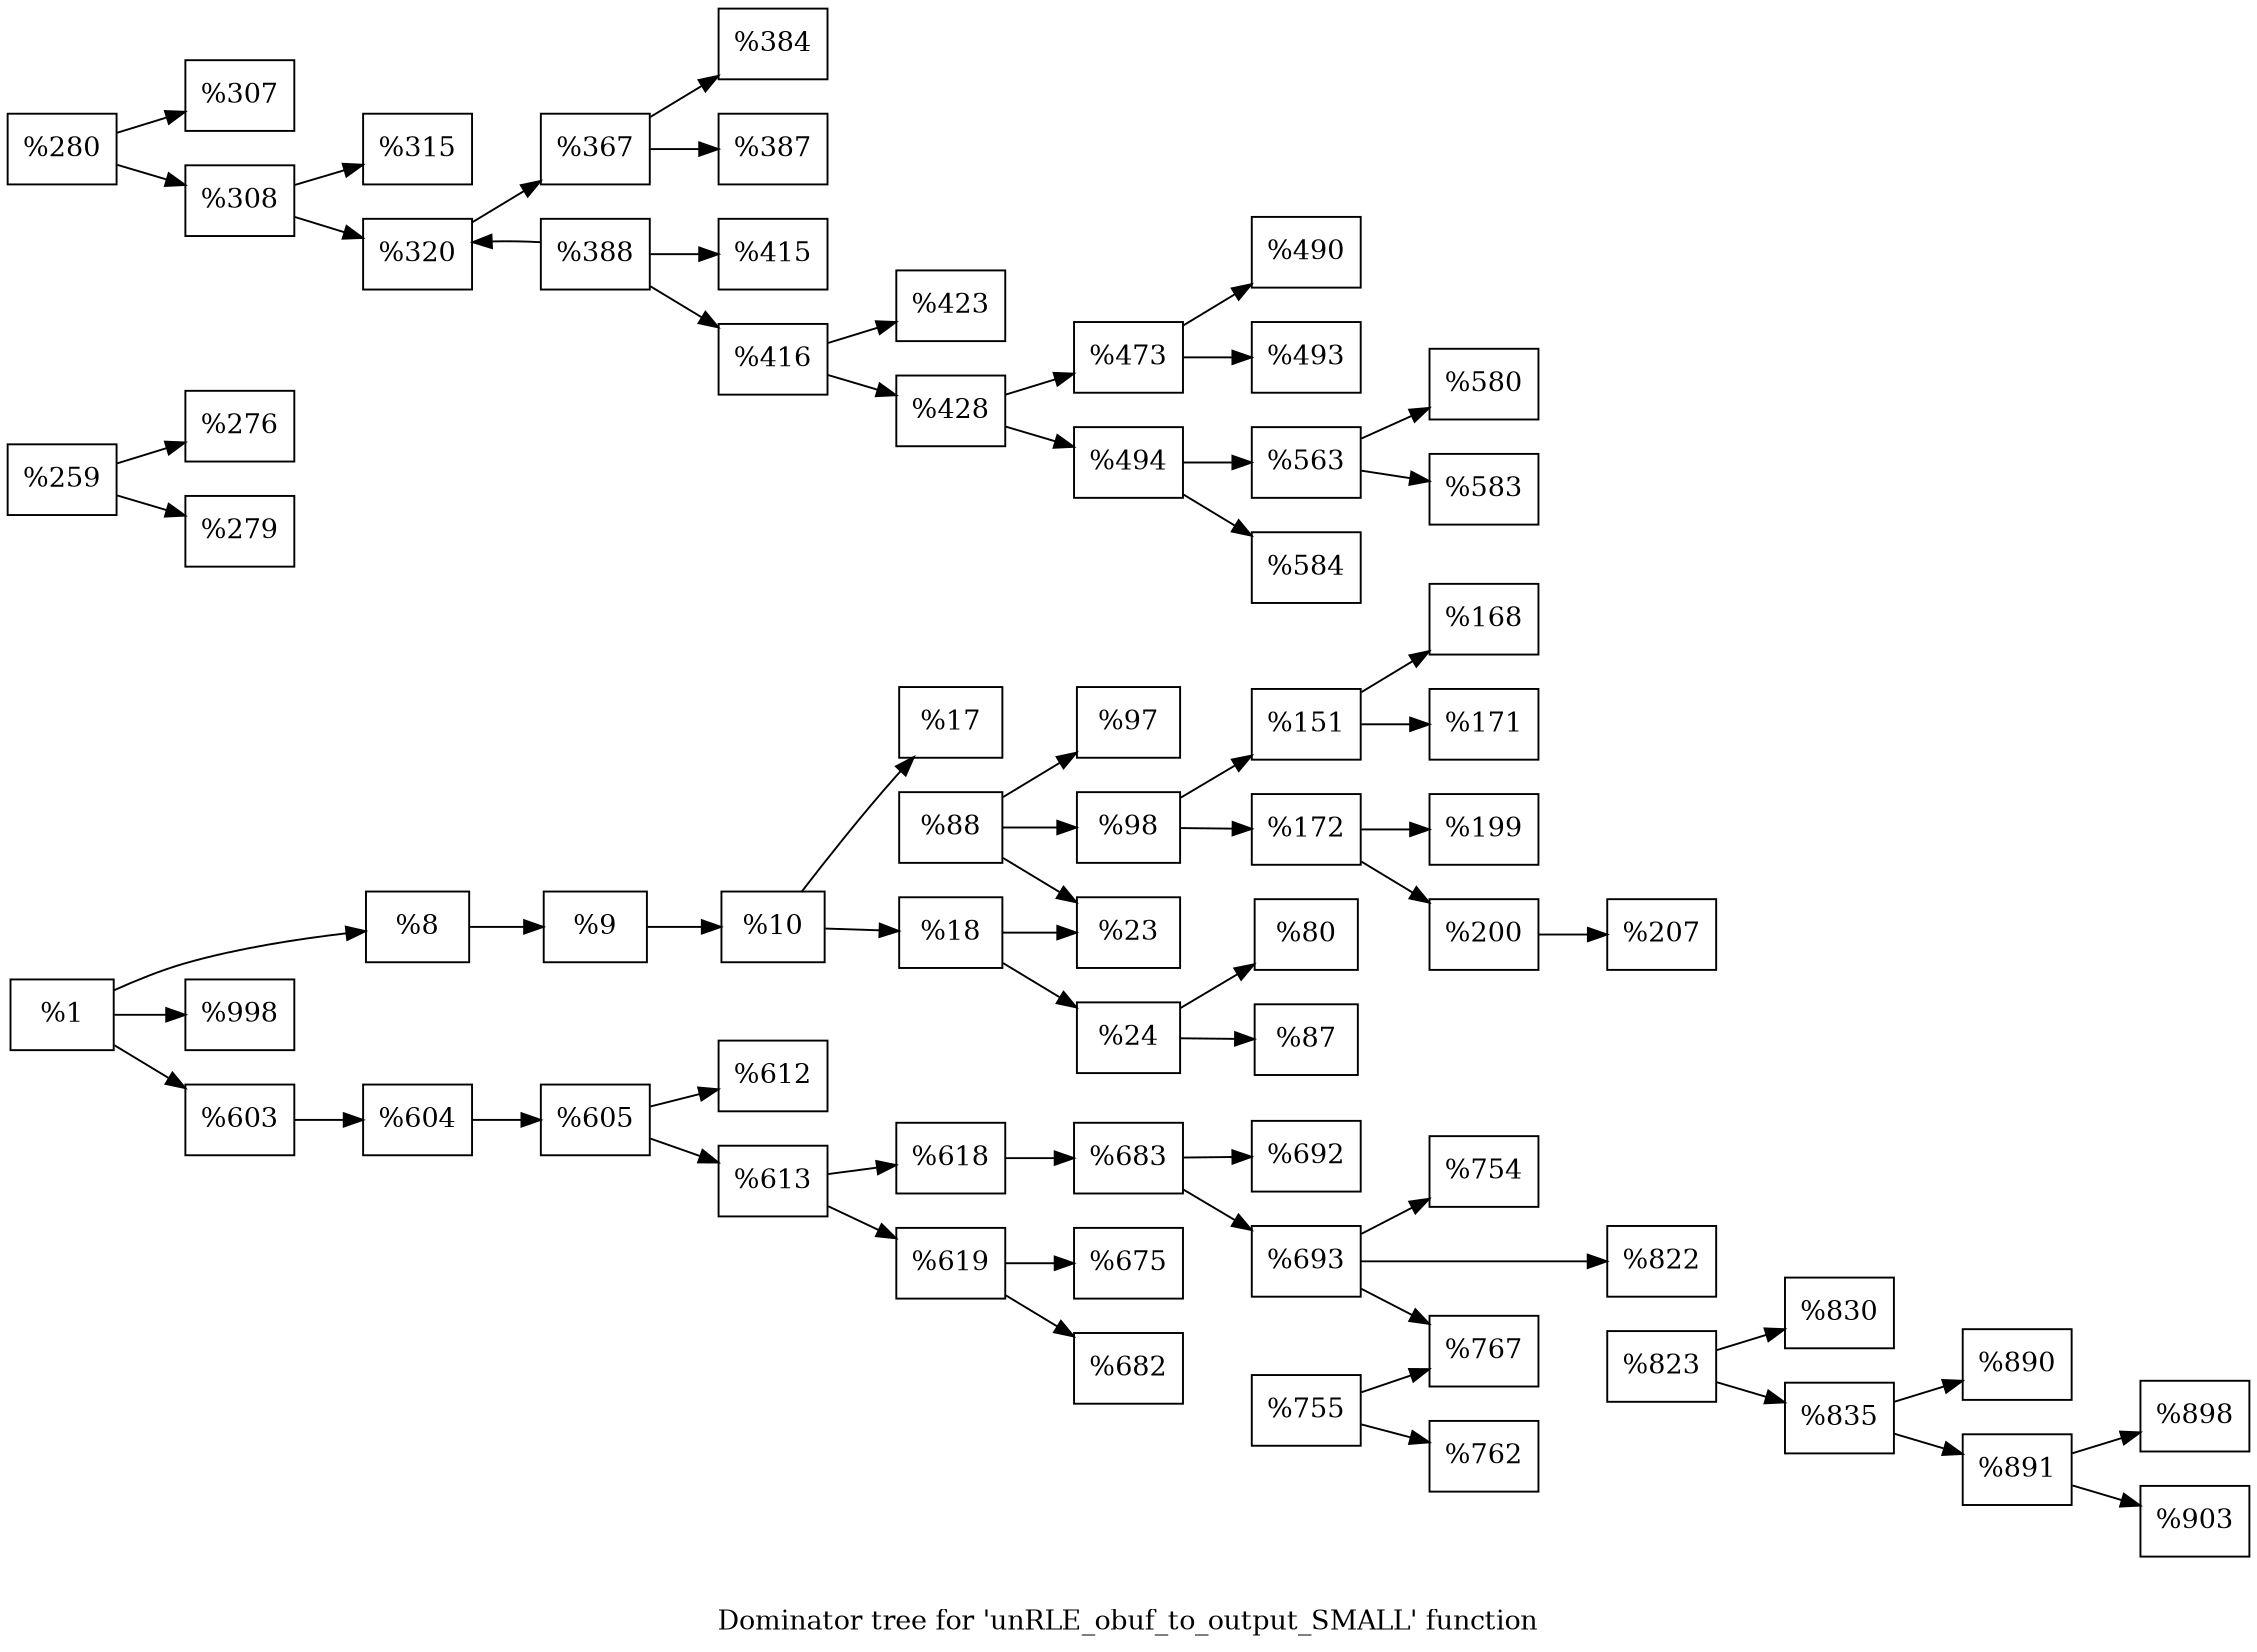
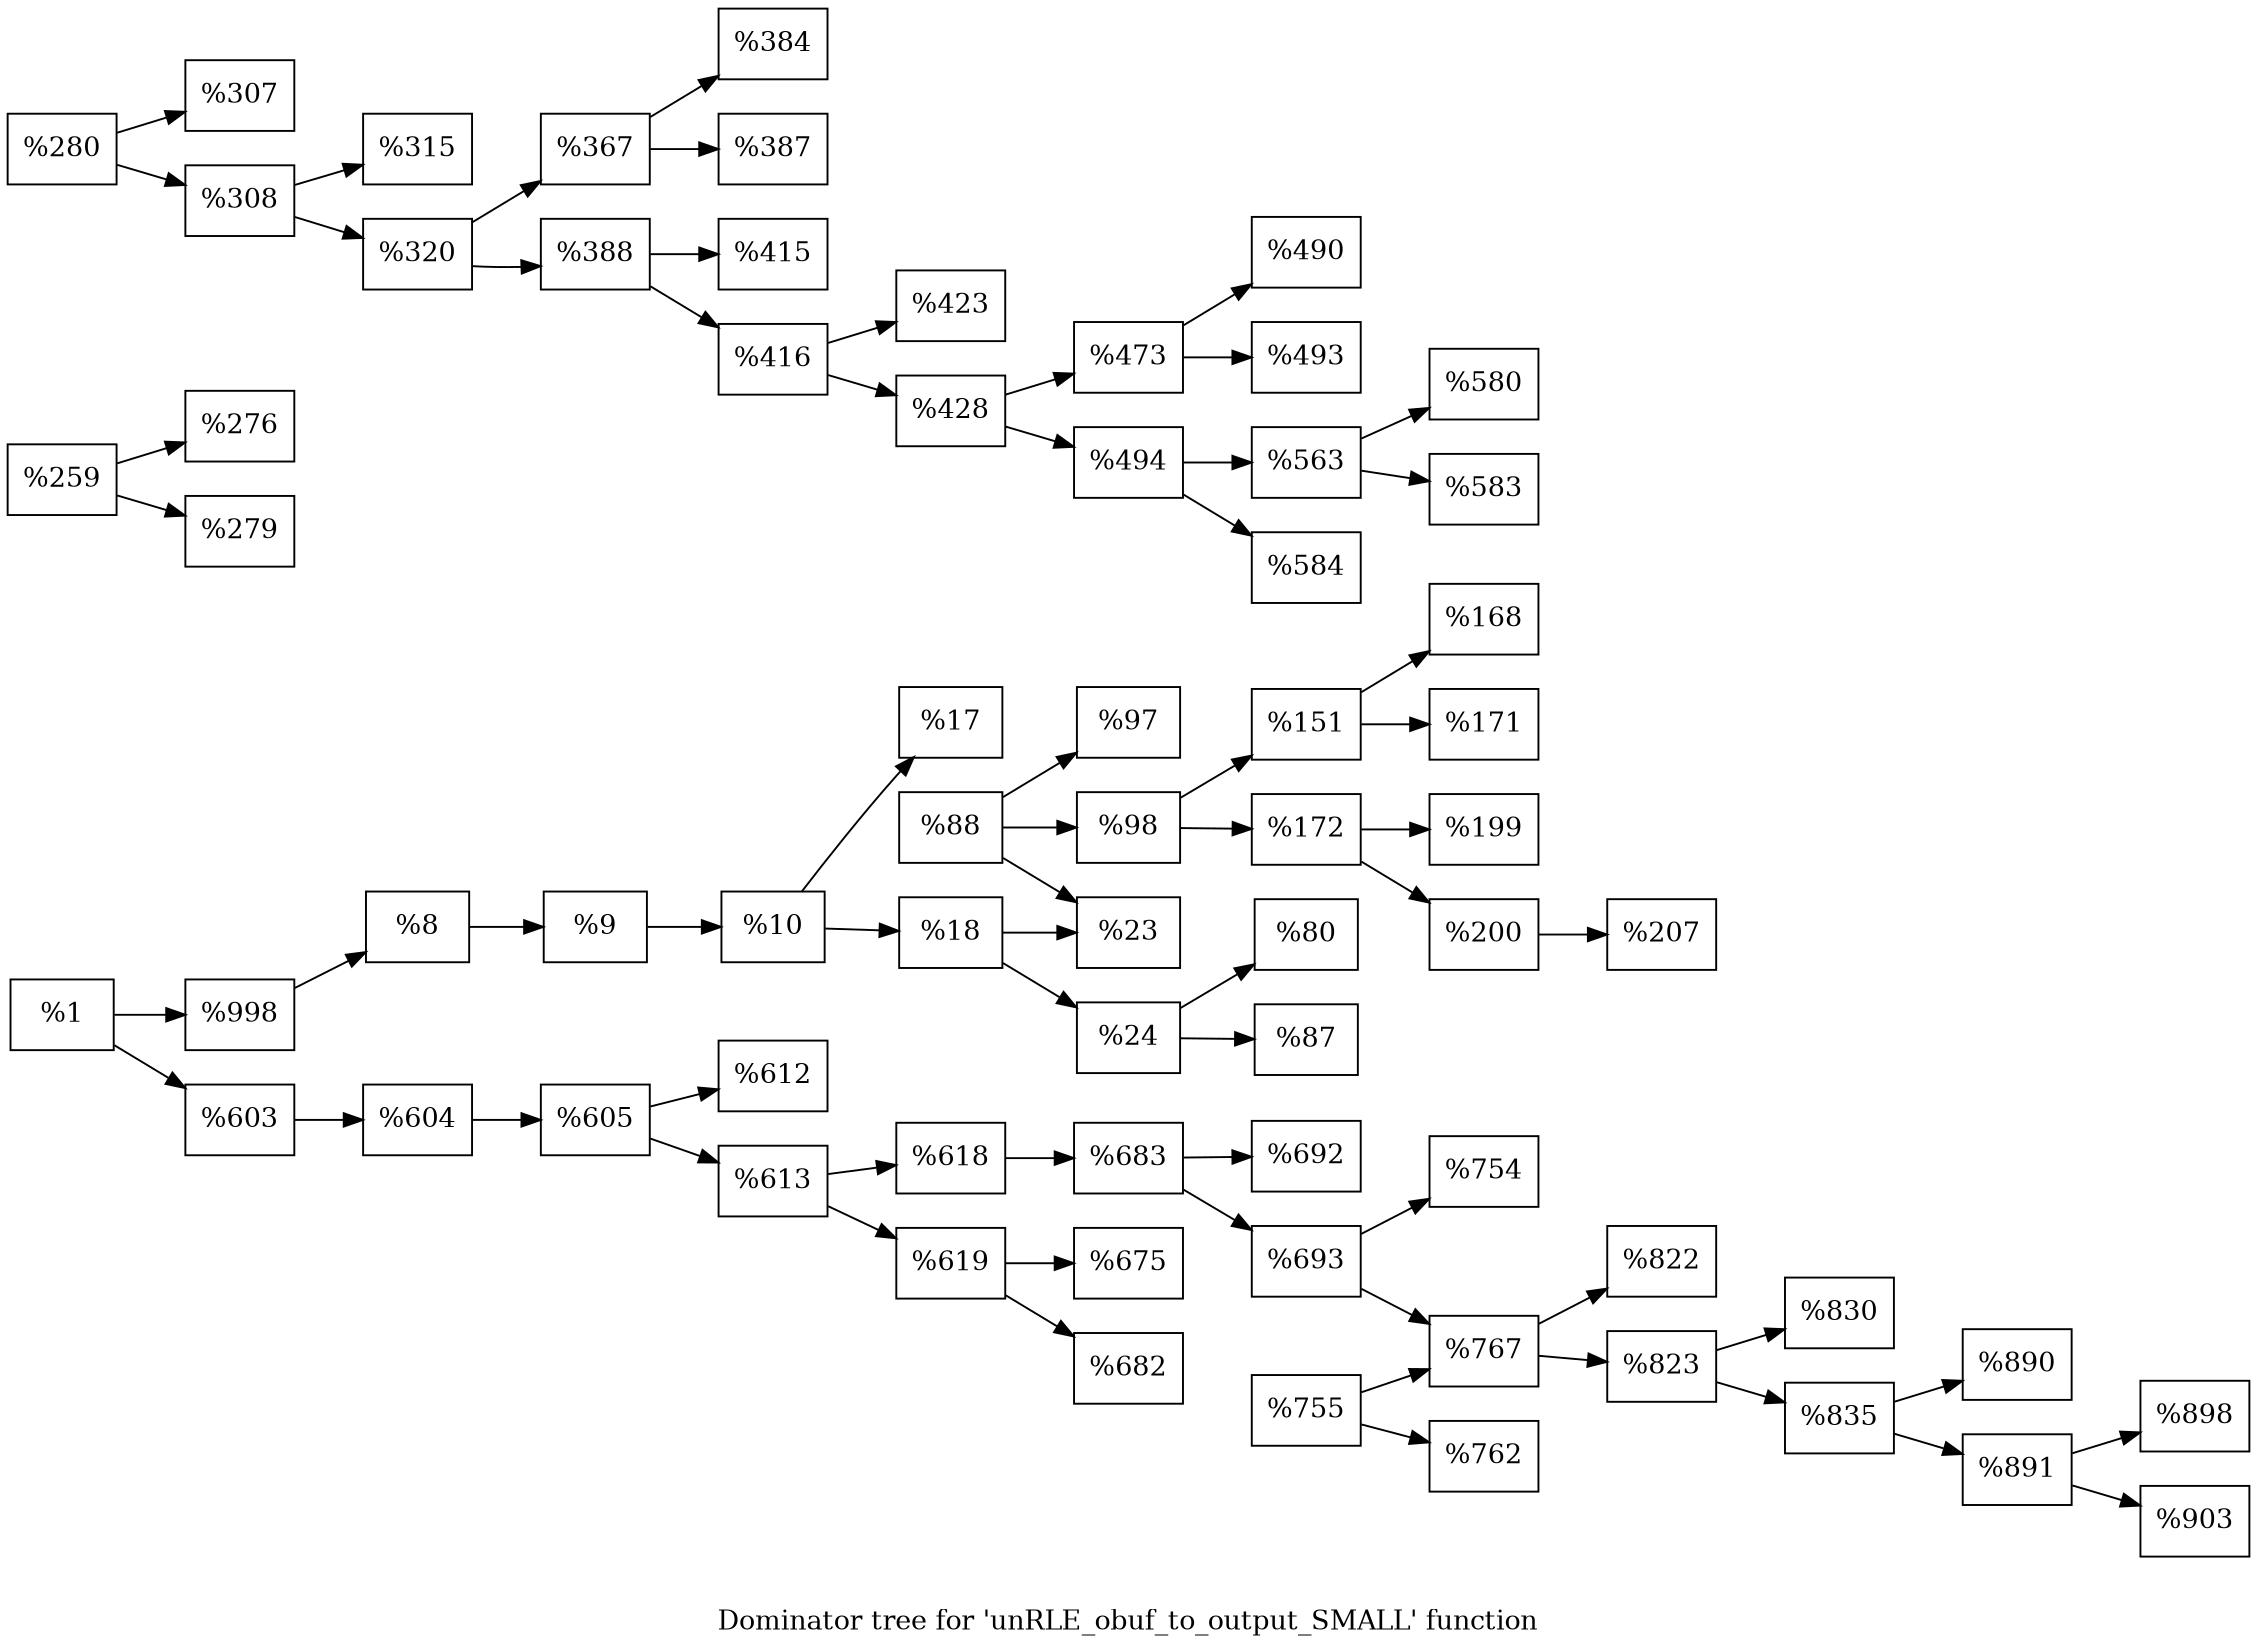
  digraph {
    label="Dominator tree for 'unRLE_obuf_to_output_SMALL' function"
    rankdir=LR
    node [shape=record]
    n1 [label="{%1}"]
    n2 [label="{%8}"]
    n3 [label="{%998}"]
    n4 [label="{%603}"]
    n5 [label="{%9}"]
    n6 [label="{%604}"]
    n7 [label="{%10}"]
    n8 [label="{%605}"]
    n9 [label="{%17}"]
    n10 [label="{%18}"]
    n11 [label="{%23}"]
    n12 [label="{%24}"]
    n13 [label="{%80}"]
    n14 [label="{%87}"]
    n15 [label="{%88}"]
    n16 [label="{%97}"]
    n17 [label="{%98}"]
    n18 [label="{%151}"]
    n19 [label="{%172}"]
    n20 [label="{%168}"]
    n21 [label="{%171}"]
    n22 [label="{%199}"]
    n23 [label="{%200}"]
    n24 [label="{%207}"]
    n25 [label="{%259}"]
    n26 [label="{%276}"]
    n27 [label="{%279}"]
    n28 [label="{%280}"]
    n29 [label="{%307}"]
    n30 [label="{%308}"]
    n31 [label="{%315}"]
    n32 [label="{%320}"]
    n33 [label="{%367}"]
    n34 [label="{%388}"]
    n35 [label="{%384}"]
    n36 [label="{%387}"]
    n37 [label="{%415}"]
    n38 [label="{%416}"]
    n39 [label="{%423}"]
    n40 [label="{%428}"]
    n41 [label="{%473}"]
    n42 [label="{%494}"]
    n43 [label="{%490}"]
    n44 [label="{%493}"]
    n45 [label="{%563}"]
    n46 [label="{%584}"]
    n47 [label="{%580}"]
    n48 [label="{%583}"]
    n49 [label="{%612}"]
    n50 [label="{%613}"]
    n51 [label="{%618}"]
    n52 [label="{%619}"]
    n53 [label="{%683}"]
    n54 [label="{%675}"]
    n55 [label="{%682}"]
    n56 [label="{%692}"]
    n57 [label="{%693}"]
    n58 [label="{%754}"]
    n59 [label="{%767}"]
    n60 [label="{%755}"]
    n61 [label="{%762}"]
    n62 [label="{%822}"]
    n63 [label="{%823}"]
    n64 [label="{%830}"]
    n65 [label="{%835}"]
    n66 [label="{%890}"]
    n67 [label="{%891}"]
    n68 [label="{%898}"]
    n69 [label="{%903}"]
-   n1 -> n2
+   n3 -> n2
    n1 -> n3
    n1 -> n4
    n2 -> n5
    n4 -> n6
    n5 -> n7
    n6 -> n8
    n7 -> n9
    n7 -> n10
    n8 -> n49
    n8 -> n50
    n10 -> n11
    n10 -> n12
    n12 -> n13
    n12 -> n14
    n15 -> n11
    n15 -> n16
    n15 -> n17
    n17 -> n18
    n17 -> n19
    n18 -> n20
    n18 -> n21
    n19 -> n22
    n19 -> n23
    n23 -> n24
    n25 -> n26
    n25 -> n27
    n28 -> n29
    n28 -> n30
    n30 -> n31
    n30 -> n32
    n32 -> n33
-   n34 -> n32
+   n32 -> n34
    n33 -> n35
    n33 -> n36
    n34 -> n37
    n34 -> n38
    n38 -> n39
    n38 -> n40
    n40 -> n41
    n40 -> n42
    n41 -> n43
    n41 -> n44
    n42 -> n45
    n42 -> n46
    n45 -> n47
    n45 -> n48
    n50 -> n51
    n50 -> n52
    n51 -> n53
    n52 -> n54
    n52 -> n55
    n53 -> n56
    n53 -> n57
    n57 -> n58
    n57 -> n59
-   n57 -> n62
+   n59 -> n62
+   n59 -> n63
    n60 -> n59
    n60 -> n61
    n63 -> n64
    n63 -> n65
    n65 -> n66
    n65 -> n67
    n67 -> n68
    n67 -> n69
  }
